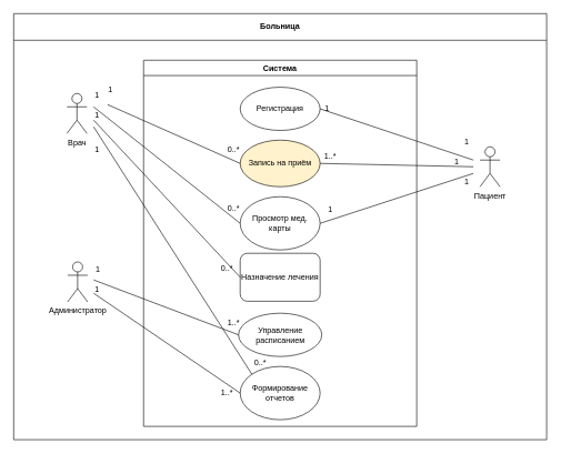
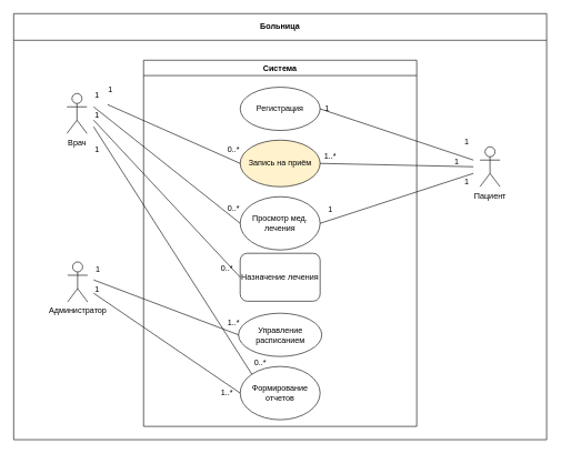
  <mxCell id="0" />
  <mxCell id="1" parent="0" />
  <mxCell id="2" value="Больница" style="swimlane;whiteSpace=wrap;startSize=40;" parent="1" vertex="1"><mxGeometry x="20" y="20" width="800" height="640" as="geometry" /></mxCell>
  <mxCell id="3" value="Врач" style="shape=umlActor;verticalLabelPosition=bottom;verticalAlign=top;html=1;outlineConnect=0;" vertex="1" parent="2"><mxGeometry x="80" y="120" width="30" height="60" as="geometry" /></mxCell>
  <mxCell id="4" value="Администратор" style="shape=umlActor;verticalLabelPosition=bottom;verticalAlign=top;html=1;outlineConnect=0;" vertex="1" parent="2"><mxGeometry x="81" y="373" width="30" height="60" as="geometry" /></mxCell>
  <mxCell id="5" value="Пациент" style="shape=umlActor;verticalLabelPosition=bottom;verticalAlign=top;html=1;outlineConnect=0;" vertex="1" parent="2"><mxGeometry x="700" y="200" width="30" height="60" as="geometry" /></mxCell>
  <mxCell id="6" value="Система" style="swimlane;whiteSpace=wrap;html=1;" vertex="1" parent="2"><mxGeometry x="195" y="70" width="410" height="550" as="geometry" /></mxCell>
  <mxCell id="7" value="Управление расписанием" style="ellipse;whiteSpace=wrap;html=1;" vertex="1" parent="6"><mxGeometry x="142.5" y="380" width="125" height="65" as="geometry" /></mxCell>
  <mxCell id="8" value="Регистрация" style="ellipse;whiteSpace=wrap;html=1;" vertex="1" parent="6"><mxGeometry x="145" y="40.5" width="120" height="65" as="geometry" /></mxCell>
  <mxCell id="9" value="Запись на приём" style="ellipse;whiteSpace=wrap;html=1;fillColor=#fff2cc;" vertex="1" parent="6"><mxGeometry x="145" y="120" width="120" height="70" as="geometry" /></mxCell>
- <mxCell id="10" value="Просмотр мед. карты" style="ellipse;whiteSpace=wrap;html=1;" vertex="1" parent="6"><mxGeometry x="145" y="205" width="120" height="80" as="geometry" /></mxCell>
+ <mxCell id="10" value="Просмотр мед. лечения" style="ellipse;whiteSpace=wrap;html=1;" vertex="1" parent="6"><mxGeometry x="145" y="205" width="120" height="80" as="geometry" /></mxCell>
  <mxCell id="11" value="Назначение лечения" style="whiteSpace=wrap;html=1;rounded=1;" vertex="1" parent="6"><mxGeometry x="145" y="290" width="120" height="72" as="geometry" /></mxCell>
  <mxCell id="12" value="1" style="text;html=1;align=center;verticalAlign=middle;resizable=0;points=[];autosize=1;strokeColor=none;fillColor=none;" vertex="1" parent="6"><mxGeometry x="265" y="210" width="30" height="30" as="geometry" /></mxCell>
  <mxCell id="13" value="1" style="text;html=1;align=center;verticalAlign=middle;resizable=0;points=[];autosize=1;strokeColor=none;fillColor=none;" vertex="1" parent="6"><mxGeometry x="260" y="58" width="30" height="30" as="geometry" /></mxCell>
  <mxCell id="14" value="Формирование отчетов" style="ellipse;whiteSpace=wrap;html=1;" vertex="1" parent="6"><mxGeometry x="145" y="460" width="120" height="80" as="geometry" /></mxCell>
  <mxCell id="15" value="0..*" style="text;html=1;align=center;verticalAlign=middle;resizable=0;points=[];autosize=1;strokeColor=none;fillColor=none;" vertex="1" parent="6"><mxGeometry x="115" y="120" width="40" height="30" as="geometry" /></mxCell>
  <mxCell id="16" value="1..*" style="text;html=1;align=center;verticalAlign=middle;resizable=0;points=[];autosize=1;strokeColor=none;fillColor=none;" vertex="1" parent="6"><mxGeometry x="115" y="380" width="40" height="30" as="geometry" /></mxCell>
  <mxCell id="17" value="1..*" style="text;html=1;align=center;verticalAlign=middle;resizable=0;points=[];autosize=1;strokeColor=none;fillColor=none;" vertex="1" parent="6"><mxGeometry x="105" y="485" width="40" height="30" as="geometry" /></mxCell>
  <mxCell id="18" value="0..*" style="text;html=1;align=center;verticalAlign=middle;resizable=0;points=[];autosize=1;strokeColor=none;fillColor=none;" vertex="1" parent="6"><mxGeometry x="155" y="440" width="40" height="30" as="geometry" /></mxCell>
  <mxCell id="19" value="1..*" style="text;html=1;align=center;verticalAlign=middle;resizable=0;points=[];autosize=1;strokeColor=none;fillColor=none;" vertex="1" parent="6"><mxGeometry x="260" y="130" width="40" height="30" as="geometry" /></mxCell>
  <mxCell id="20" value="1" style="text;html=1;align=center;verticalAlign=middle;resizable=0;points=[];autosize=1;strokeColor=none;fillColor=none;" vertex="1" parent="2"><mxGeometry x="110" y="108" width="30" height="30" as="geometry" /></mxCell>
  <mxCell id="21" value="1" style="text;html=1;align=center;verticalAlign=middle;resizable=0;points=[];autosize=1;strokeColor=none;fillColor=none;" vertex="1" parent="2"><mxGeometry x="110" y="138" width="30" height="30" as="geometry" /></mxCell>
  <mxCell id="22" value="1" style="text;html=1;align=center;verticalAlign=middle;resizable=0;points=[];autosize=1;strokeColor=none;fillColor=none;" vertex="1" parent="2"><mxGeometry x="111" y="370" width="30" height="30" as="geometry" /></mxCell>
  <mxCell id="23" value="" style="endArrow=none;html=1;rounded=0;exitX=1.032;exitY=-0.047;exitDx=0;exitDy=0;exitPerimeter=0;entryX=0;entryY=0.5;entryDx=0;entryDy=0;" edge="1" parent="2" source="21" target="9"><mxGeometry width="50" height="50" relative="1" as="geometry"><mxPoint x="600" y="370" as="sourcePoint" /><mxPoint x="650" y="320" as="targetPoint" /></mxGeometry></mxCell>
  <mxCell id="24" value="1" style="text;html=1;align=center;verticalAlign=middle;resizable=0;points=[];autosize=1;strokeColor=none;fillColor=none;" vertex="1" parent="2"><mxGeometry x="130" y="100" width="30" height="30" as="geometry" /></mxCell>
  <mxCell id="25" value="1" style="text;html=1;align=center;verticalAlign=middle;resizable=0;points=[];autosize=1;strokeColor=none;fillColor=none;" vertex="1" parent="2"><mxGeometry x="110" y="400" width="30" height="30" as="geometry" /></mxCell>
  <mxCell id="26" value="1" style="text;html=1;align=center;verticalAlign=middle;resizable=0;points=[];autosize=1;strokeColor=none;fillColor=none;" vertex="1" parent="2"><mxGeometry x="110" y="190" width="30" height="30" as="geometry" /></mxCell>
  <mxCell id="27" value="" style="endArrow=none;html=1;rounded=0;exitX=1;exitY=0.5;exitDx=0;exitDy=0;" edge="1" parent="1" source="8"><mxGeometry width="50" height="50" relative="1" as="geometry"><mxPoint x="570" y="390" as="sourcePoint" /><mxPoint x="710" y="240" as="targetPoint" /></mxGeometry></mxCell>
  <mxCell id="28" value="" style="endArrow=none;html=1;rounded=0;exitX=1;exitY=0.5;exitDx=0;exitDy=0;" edge="1" parent="1" source="9"><mxGeometry width="50" height="50" relative="1" as="geometry"><mxPoint x="570" y="390" as="sourcePoint" /><mxPoint x="710" y="250" as="targetPoint" /></mxGeometry></mxCell>
  <mxCell id="29" value="" style="endArrow=none;html=1;rounded=0;exitX=1;exitY=0.5;exitDx=0;exitDy=0;" edge="1" parent="1" source="10"><mxGeometry width="50" height="50" relative="1" as="geometry"><mxPoint x="500" y="390" as="sourcePoint" /><mxPoint x="710" y="260" as="targetPoint" /></mxGeometry></mxCell>
  <mxCell id="30" value="" style="endArrow=none;html=1;rounded=0;entryX=0;entryY=0.5;entryDx=0;entryDy=0;" edge="1" parent="1" target="10"><mxGeometry width="50" height="50" relative="1" as="geometry"><mxPoint x="140" y="160" as="sourcePoint" /><mxPoint x="350" y="340" as="targetPoint" /></mxGeometry></mxCell>
  <mxCell id="31" value="" style="endArrow=none;html=1;rounded=0;entryX=0;entryY=0.5;entryDx=0;entryDy=0;" edge="1" parent="1" target="11"><mxGeometry width="50" height="50" relative="1" as="geometry"><mxPoint x="140" y="180" as="sourcePoint" /><mxPoint x="410" y="340" as="targetPoint" /></mxGeometry></mxCell>
  <mxCell id="32" value="" style="endArrow=none;html=1;rounded=0;entryX=0;entryY=0.5;entryDx=0;entryDy=0;" edge="1" parent="1" target="7"><mxGeometry width="50" height="50" relative="1" as="geometry"><mxPoint x="140" y="420" as="sourcePoint" /><mxPoint x="410" y="340" as="targetPoint" /></mxGeometry></mxCell>
  <mxCell id="33" value="1" style="text;html=1;align=center;verticalAlign=middle;resizable=0;points=[];autosize=1;strokeColor=none;fillColor=none;" vertex="1" parent="1"><mxGeometry x="685" y="198" width="30" height="30" as="geometry" /></mxCell>
  <mxCell id="34" value="1" style="text;html=1;align=center;verticalAlign=middle;resizable=0;points=[];autosize=1;strokeColor=none;fillColor=none;" vertex="1" parent="1"><mxGeometry x="670" y="228" width="30" height="30" as="geometry" /></mxCell>
  <mxCell id="35" value="1" style="text;html=1;align=center;verticalAlign=middle;resizable=0;points=[];autosize=1;strokeColor=none;fillColor=none;" vertex="1" parent="1"><mxGeometry x="685" y="258" width="30" height="30" as="geometry" /></mxCell>
  <mxCell id="36" value="0..*" style="text;html=1;align=center;verticalAlign=middle;resizable=0;points=[];autosize=1;strokeColor=none;fillColor=none;" vertex="1" parent="1"><mxGeometry x="330" y="298" width="40" height="30" as="geometry" /></mxCell>
  <mxCell id="37" value="0..*" style="text;html=1;align=center;verticalAlign=middle;resizable=0;points=[];autosize=1;strokeColor=none;fillColor=none;" vertex="1" parent="1"><mxGeometry x="320" y="388" width="40" height="30" as="geometry" /></mxCell>
  <mxCell id="38" value="" style="endArrow=none;html=1;rounded=0;entryX=0;entryY=0.5;entryDx=0;entryDy=0;" edge="1" parent="1" target="14"><mxGeometry width="50" height="50" relative="1" as="geometry"><mxPoint x="140" y="440" as="sourcePoint" /><mxPoint x="670" y="340" as="targetPoint" /></mxGeometry></mxCell>
  <mxCell id="39" value="" style="endArrow=none;html=1;rounded=0;entryX=0;entryY=0;entryDx=0;entryDy=0;" edge="1" parent="1" target="14"><mxGeometry width="50" height="50" relative="1" as="geometry"><mxPoint x="140" y="190" as="sourcePoint" /><mxPoint x="670" y="340" as="targetPoint" /></mxGeometry></mxCell>
